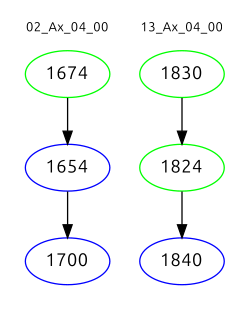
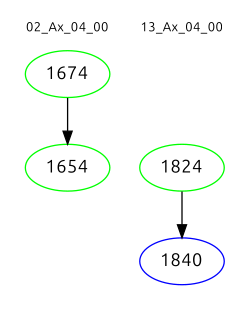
  digraph {
    fontname=Ubuntu
    node [color=green fontname=Ubuntu]
    edge [color=black fontname=Ubuntu]
    n1 [label=1674]
-   n2 [color=blue label=1654]
-   n3 [color=blue label=1700]
-   n4 [label=1830]
+   n2 [label=1654]
    n5 [label=1824]
    n6 [color=blue label=1840]
    subgraph cluster_1 {
      color=white
      fontsize=10
      label="02_Ax_04_00"
      n1
      n2
-     n3
    }
    subgraph cluster_2 {
      color=white
      fontsize=10
      label="13_Ax_04_00"
-     n4
      n5
      n6
    }
    n1 -> n2
-   n2 -> n3
-   n4 -> n5
    n5 -> n6
  }
